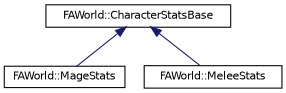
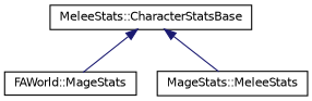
  digraph {
    node [color=black fillcolor=white fontname=Helvetica fontsize=10 shape=record style=filled]
    edge [color=midnightblue dir=back fontname=Helvetica fontsize=10 labelfontname=Helvetica labelfontsize=10 style=solid]
-   n1 [height=0.2 label="FAWorld::CharacterStatsBase" width=0.4]
+   n1 [height=0.2 label="MeleeStats::CharacterStatsBase" width=0.4]
    n2 [height=0.2 label="FAWorld::MageStats" width=0.4]
-   n3 [height=0.2 label="FAWorld::MeleeStats" width=0.4]
+   n3 [height=0.2 label="MageStats::MeleeStats" width=0.4]
    n1 -> n2
    n1 -> n3
  }
